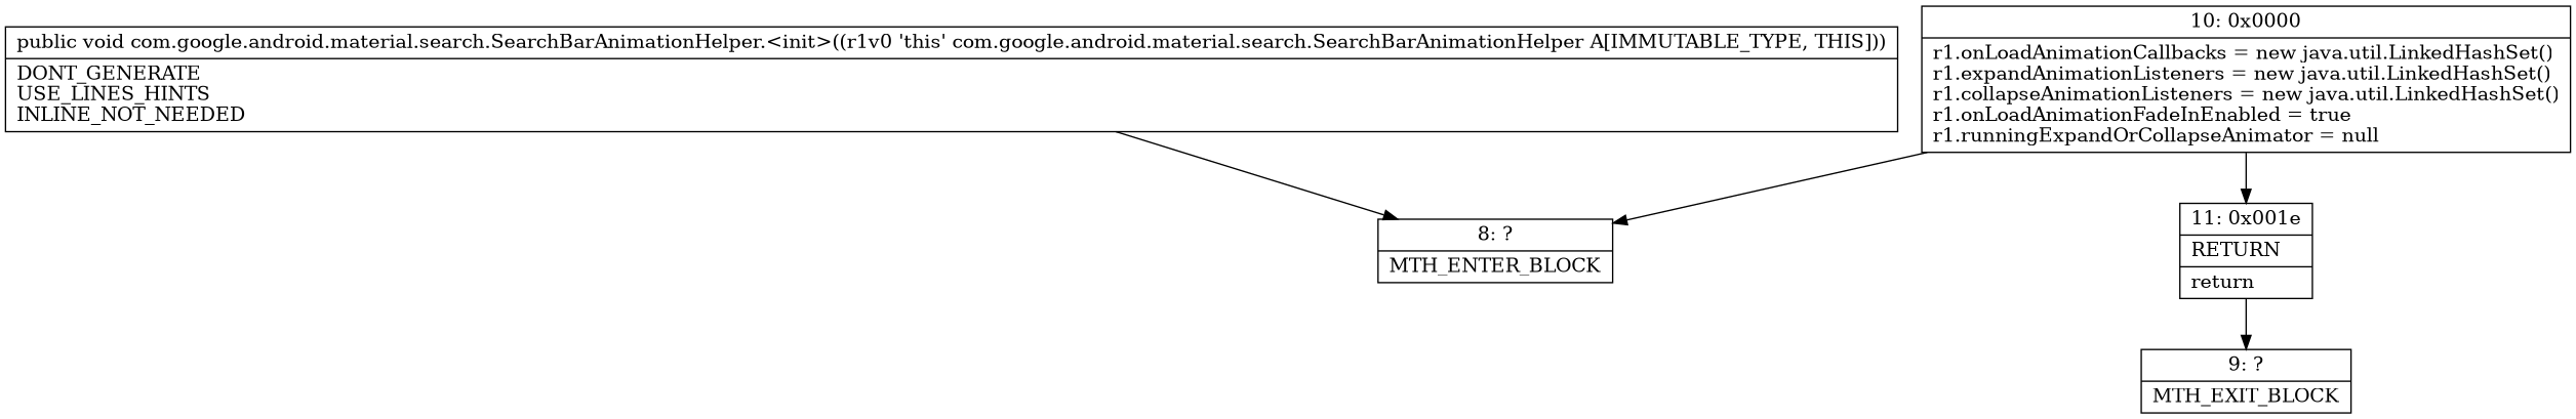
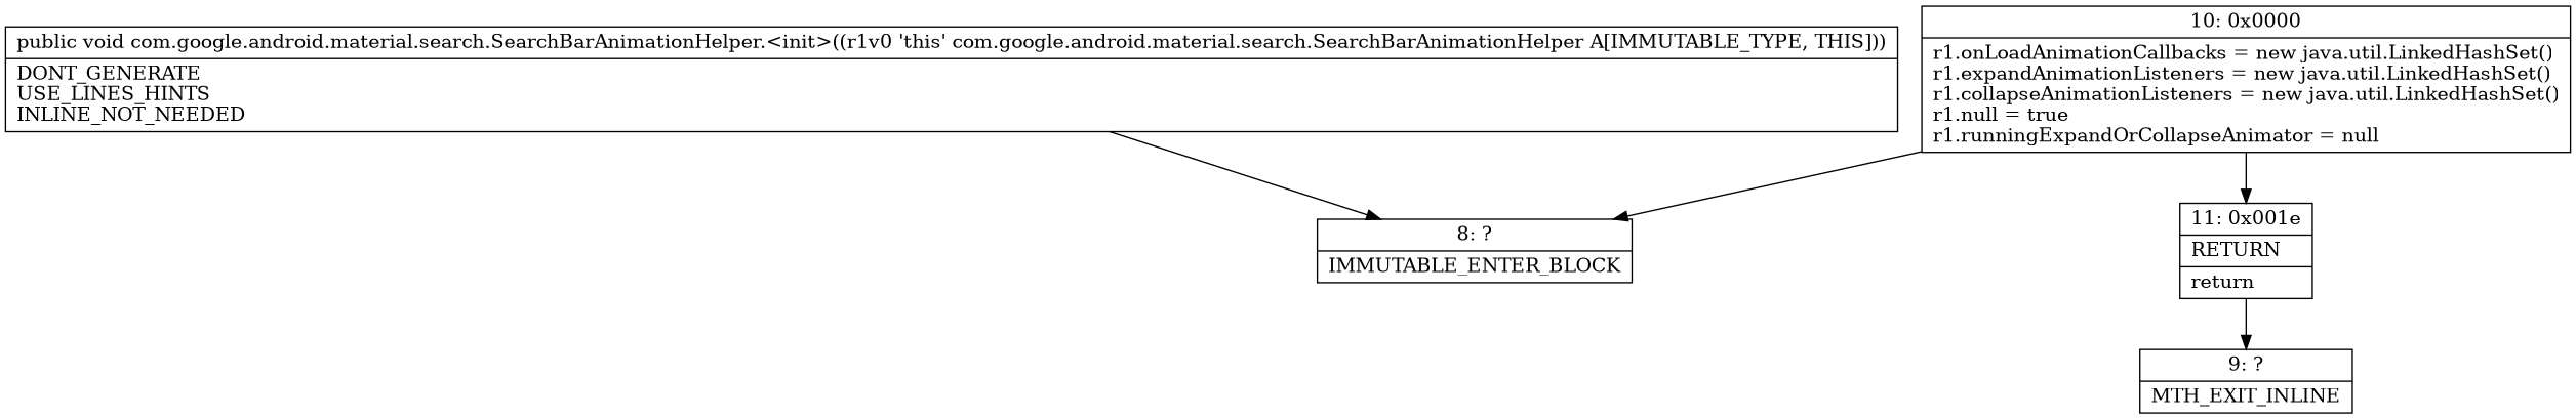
  digraph {
    node [shape=record]
-   n1 [label="{8\:\ ?|MTH_ENTER_BLOCK\l}"]
-   n2 [label="{10\:\ 0x0000|r1.onLoadAnimationCallbacks = new java.util.LinkedHashSet()\lr1.expandAnimationListeners = new java.util.LinkedHashSet()\lr1.collapseAnimationListeners = new java.util.LinkedHashSet()\lr1.onLoadAnimationFadeInEnabled = true\lr1.runningExpandOrCollapseAnimator = null\l}"]
+   n1 [label="{8\:\ ?|IMMUTABLE_ENTER_BLOCK\l}"]
+   n2 [label="{10\:\ 0x0000|r1.onLoadAnimationCallbacks = new java.util.LinkedHashSet()\lr1.expandAnimationListeners = new java.util.LinkedHashSet()\lr1.collapseAnimationListeners = new java.util.LinkedHashSet()\lr1.null = true\lr1.runningExpandOrCollapseAnimator = null\l}"]
    n3 [label="{11\:\ 0x001e|RETURN\l|return\l}"]
-   n4 [label="{9\:\ ?|MTH_EXIT_BLOCK\l}"]
+   n4 [label="{9\:\ ?|MTH_EXIT_INLINE\l}"]
    n5 [label="{public void com.google.android.material.search.SearchBarAnimationHelper.\<init\>((r1v0 'this' com.google.android.material.search.SearchBarAnimationHelper A[IMMUTABLE_TYPE, THIS]))  | DONT_GENERATE\lUSE_LINES_HINTS\lINLINE_NOT_NEEDED\l}"]
    n2 -> n1
    n2 -> n3
    n3 -> n4
    n5 -> n1
  }
